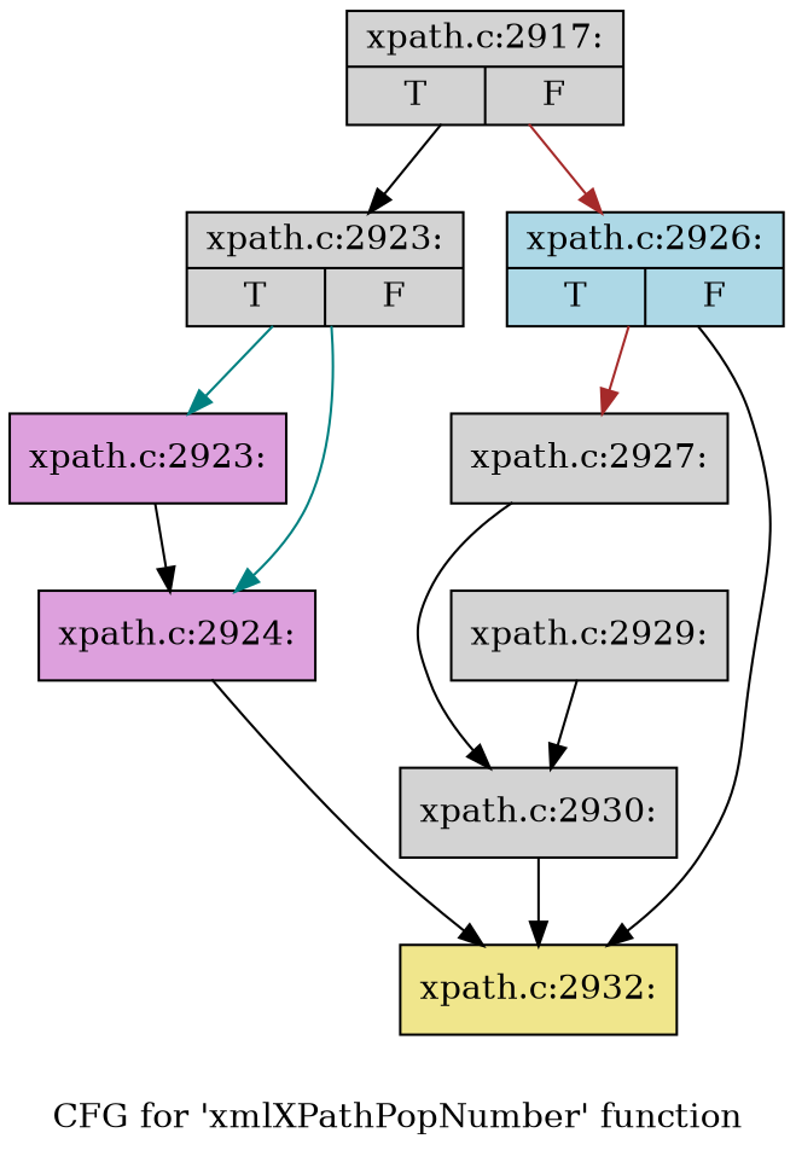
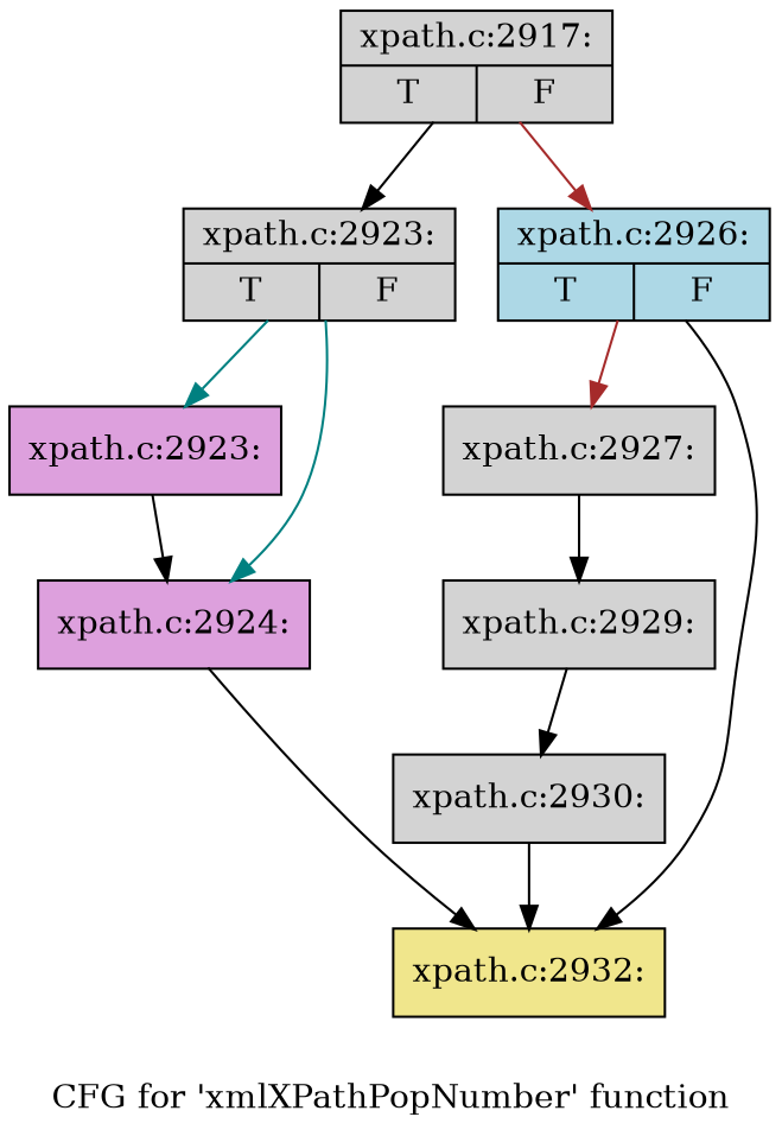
  digraph {
    label="CFG for 'xmlXPathPopNumber' function"
    node [fillcolor=lightgrey shape=record style=filled]
    edge [color=black]
    n1 [label="{xpath.c:2917:|{<s0>T|<s1>F}}"]
    n2 [label="{xpath.c:2923:|{<s0>T|<s1>F}}"]
    n3 [fillcolor=lightblue label="{xpath.c:2926:|{<s0>T|<s1>F}}"]
    n4 [fillcolor=plum label="{xpath.c:2923:}"]
    n5 [fillcolor=plum label="{xpath.c:2924:}"]
    n6 [label="{xpath.c:2927:}"]
    n7 [fillcolor=khaki label="{xpath.c:2932:}"]
    n8 [label="{xpath.c:2930:}"]
    n9 [label="{xpath.c:2929:}"]
    n1 -> n2
    n1 -> n3 [color=brown]
    n2 -> n4 [color=teal]
    n2 -> n5 [color=teal]
    n3 -> n6 [color=brown]
    n3 -> n7
    n4 -> n5
    n5 -> n7
-   n6 -> n8
+   n6 -> n9
    n8 -> n7
    n9 -> n8
  }
